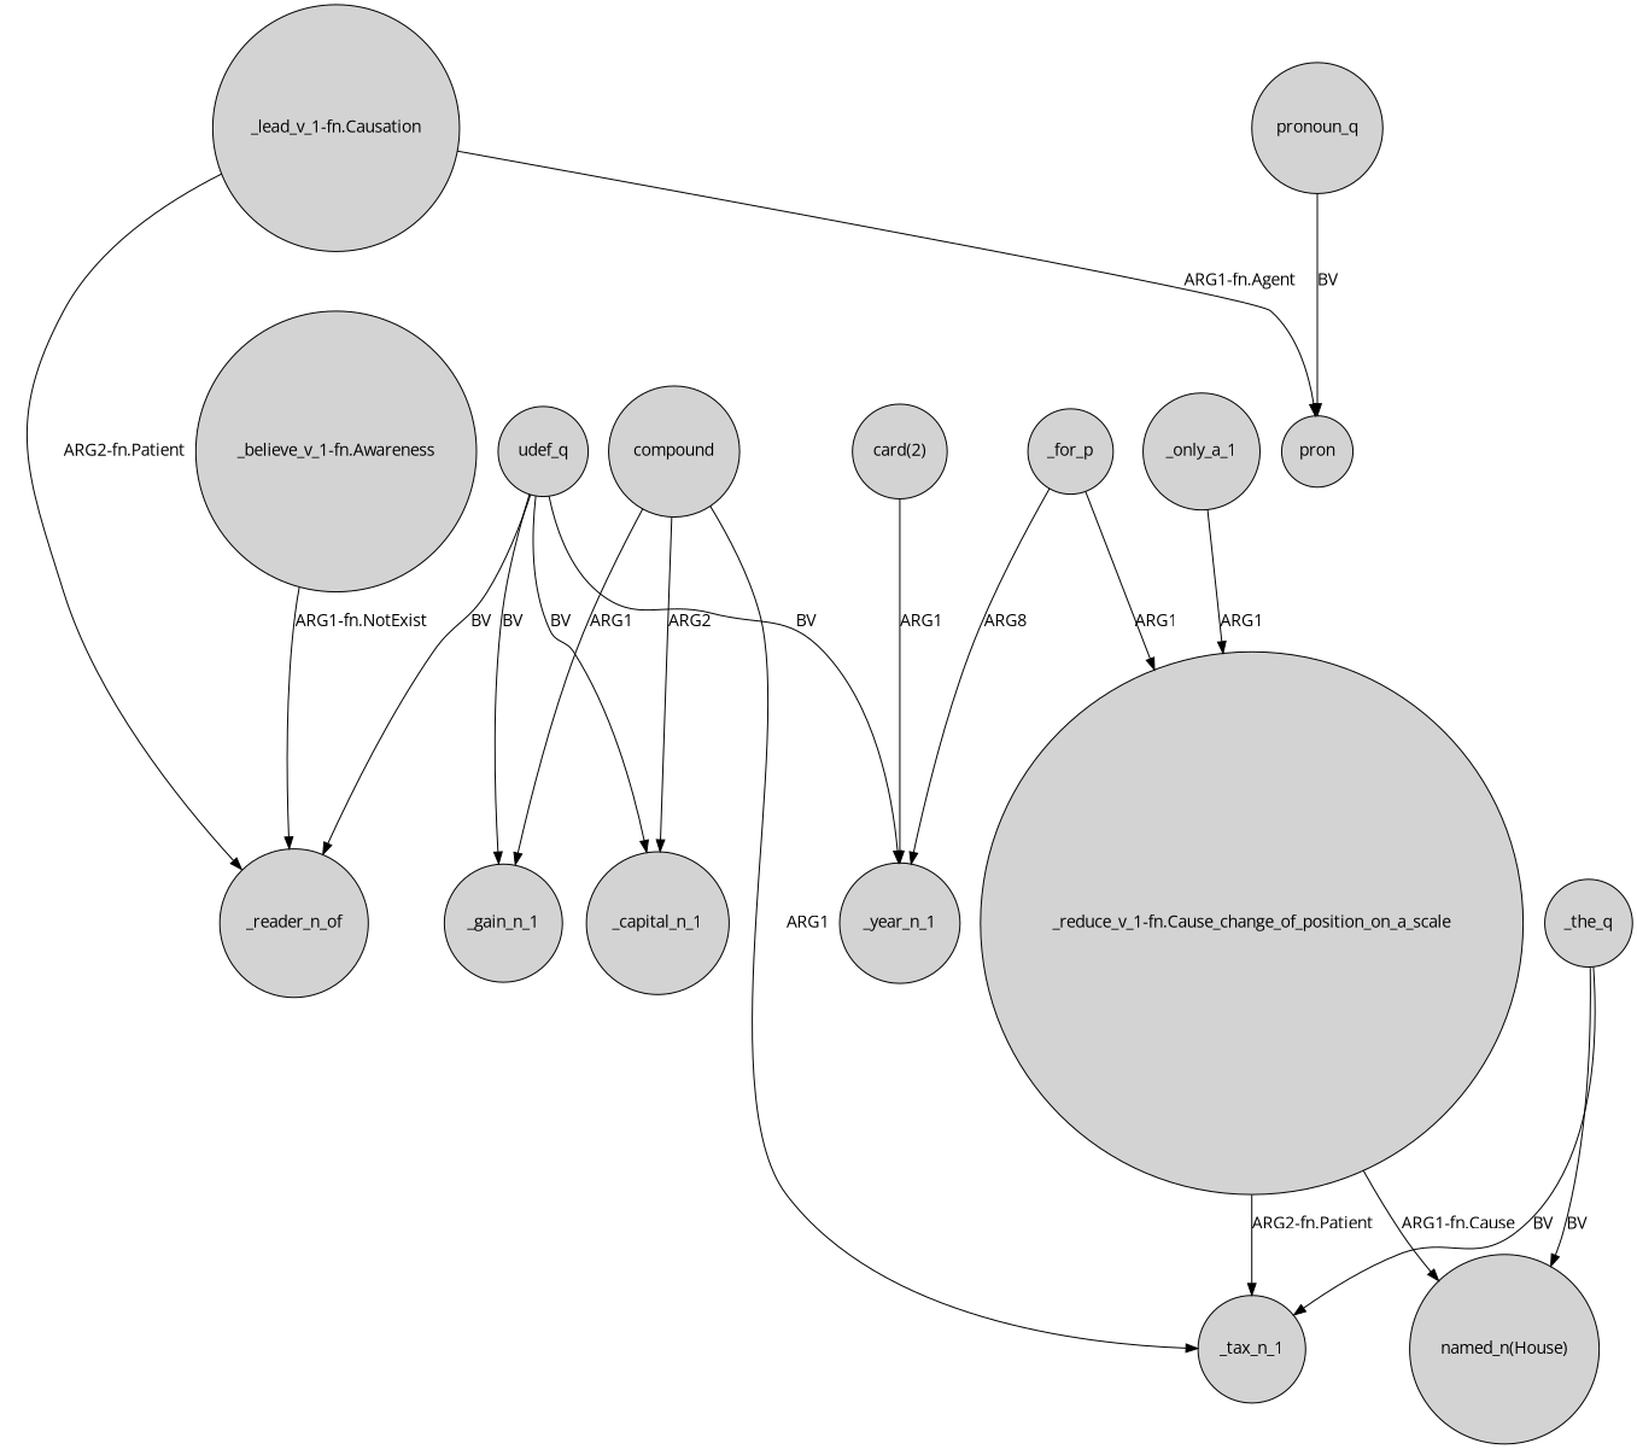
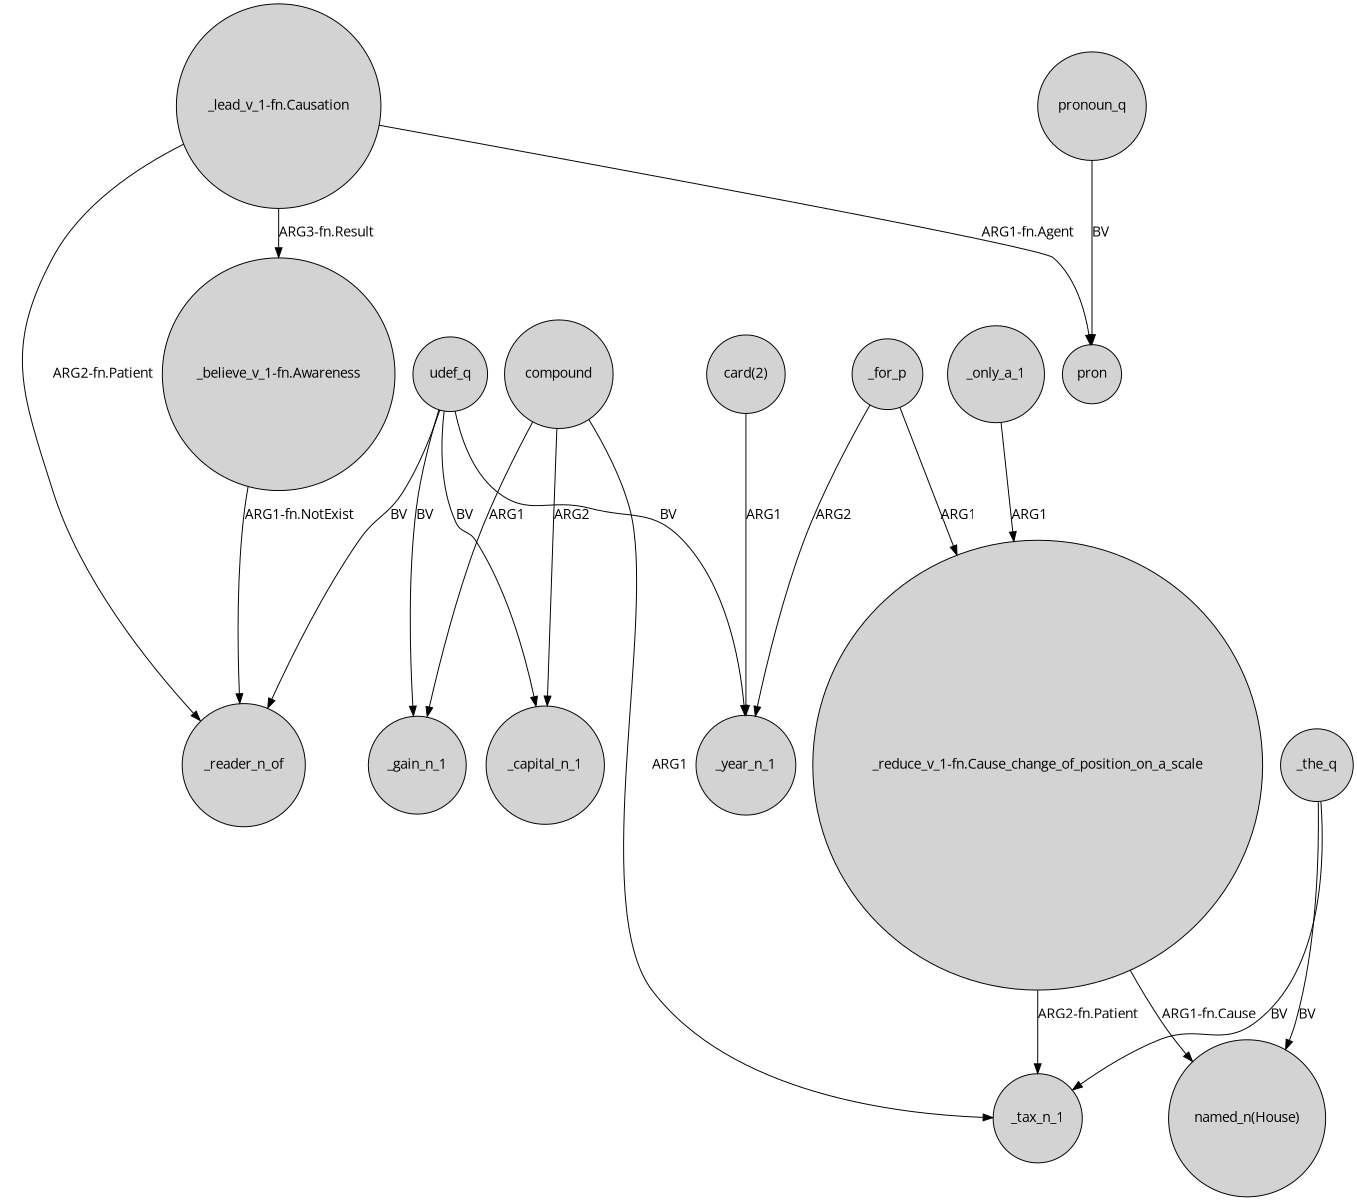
  digraph {
    fontname="Open Sans"
    node [fontname="Open Sans" shape=circle style=filled]
    edge [fontname="Open Sans"]
    "_lead_v_1-fn.Causation"
    "_believe_v_1-fn.Awareness"
    _reader_n_of
    pron
    _only_a_1
    "_reduce_v_1-fn.Cause_change_of_position_on_a_scale"
    compound
    _capital_n_1
    _gain_n_1
    _tax_n_1
    _for_p
    _year_n_1
    "named_n(House)"
    udef_q
    _the_q
    pronoun_q
    "card(2)"
+   "_lead_v_1-fn.Causation" -> "_believe_v_1-fn.Awareness" [label="ARG3-fn.Result"]
    "_lead_v_1-fn.Causation" -> _reader_n_of [label="ARG2-fn.Patient"]
    "_lead_v_1-fn.Causation" -> pron [label="ARG1-fn.Agent"]
    "_believe_v_1-fn.Awareness" -> _reader_n_of [label="ARG1-fn.NotExist"]
    _only_a_1 -> "_reduce_v_1-fn.Cause_change_of_position_on_a_scale" [label=ARG1]
    "_reduce_v_1-fn.Cause_change_of_position_on_a_scale" -> _tax_n_1 [label="ARG2-fn.Patient"]
    "_reduce_v_1-fn.Cause_change_of_position_on_a_scale" -> "named_n(House)" [label="ARG1-fn.Cause"]
    compound -> _capital_n_1 [label=ARG2]
    compound -> _gain_n_1 [label=ARG1]
    compound -> _tax_n_1 [label=ARG1]
    _for_p -> "_reduce_v_1-fn.Cause_change_of_position_on_a_scale" [label=ARG1]
-   _for_p -> _year_n_1 [label=ARG8]
+   _for_p -> _year_n_1 [label=ARG2]
    udef_q -> _reader_n_of [label=BV]
    udef_q -> _capital_n_1 [label=BV]
    udef_q -> _gain_n_1 [label=BV]
    udef_q -> _year_n_1 [label=BV]
    _the_q -> _tax_n_1 [label=BV]
    _the_q -> "named_n(House)" [label=BV]
    pronoun_q -> pron [label=BV]
    "card(2)" -> _year_n_1 [label=ARG1]
  }
